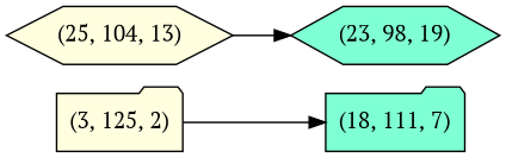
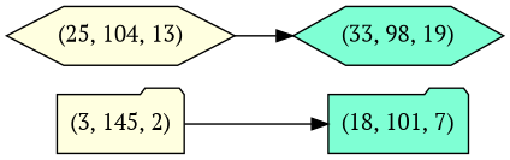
  digraph {
    fontname="PT Serif"
    rankdir=LR
    node [fillcolor=aquamarine fontname="PT Serif" shape=folder style=filled]
    edge [fontname="PT Serif"]
-   "(18, 111, 7)"
-   "(3, 125, 2)" [fillcolor=lightyellow]
+   "(18, 111, 7)" [label="(18, 101, 7)"]
+   "(3, 125, 2)" [fillcolor=lightyellow label="(3, 145, 2)"]
    "(25, 104, 13)" [fillcolor=lightyellow shape=hexagon]
-   "(33, 98, 19)" [shape=hexagon label="(23, 98, 19)"]
+   "(33, 98, 19)" [shape=hexagon]
    "(3, 125, 2)" -> "(18, 111, 7)"
    "(25, 104, 13)" -> "(33, 98, 19)"
  }
